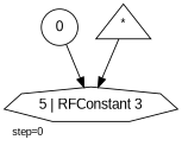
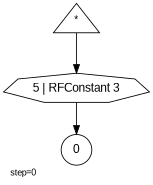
  digraph {
    fontsize=10
    label="step=0"
    labeljust=left
    labelloc=bottom
    fontname="Liberation Sans"
    node [color=black labelfontcolor=black peripheries=1 fontname="Liberation Sans"]
    edge [color=black fontname="Liberation Sans"]
    n1 [label=<0> shape=circle]
    n2 [label=<<SUP>*</SUP>> shape=triangle]
    n3 [label=<5 | RFConstant 3> shape=septagon labelfontcolor=""]
    n2 -> n3
-   n1 -> n3
+   n3 -> n1
  }
